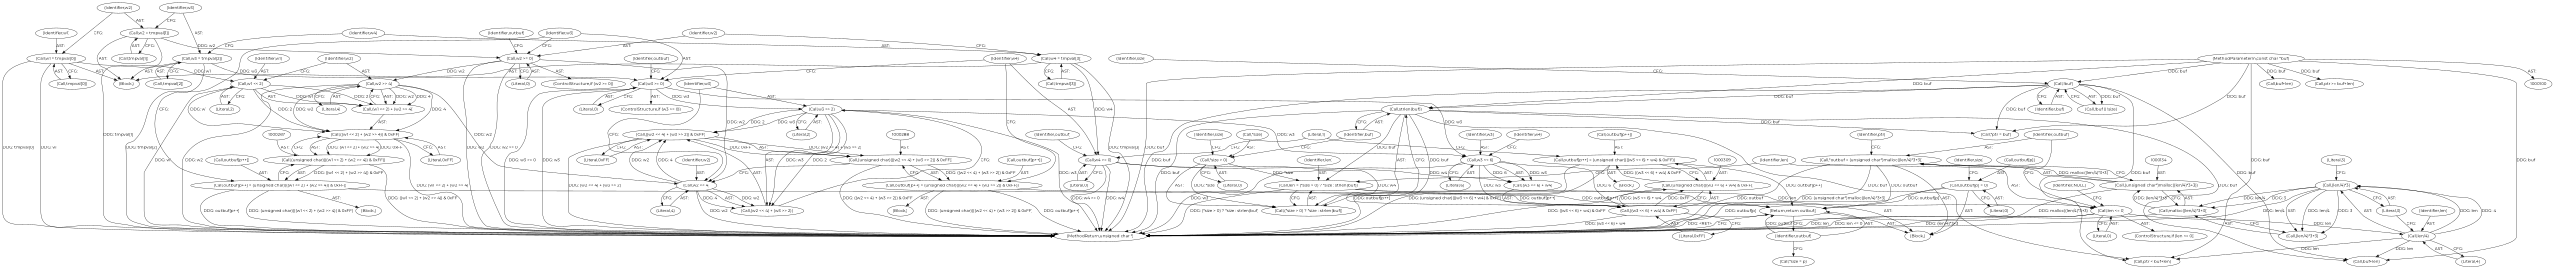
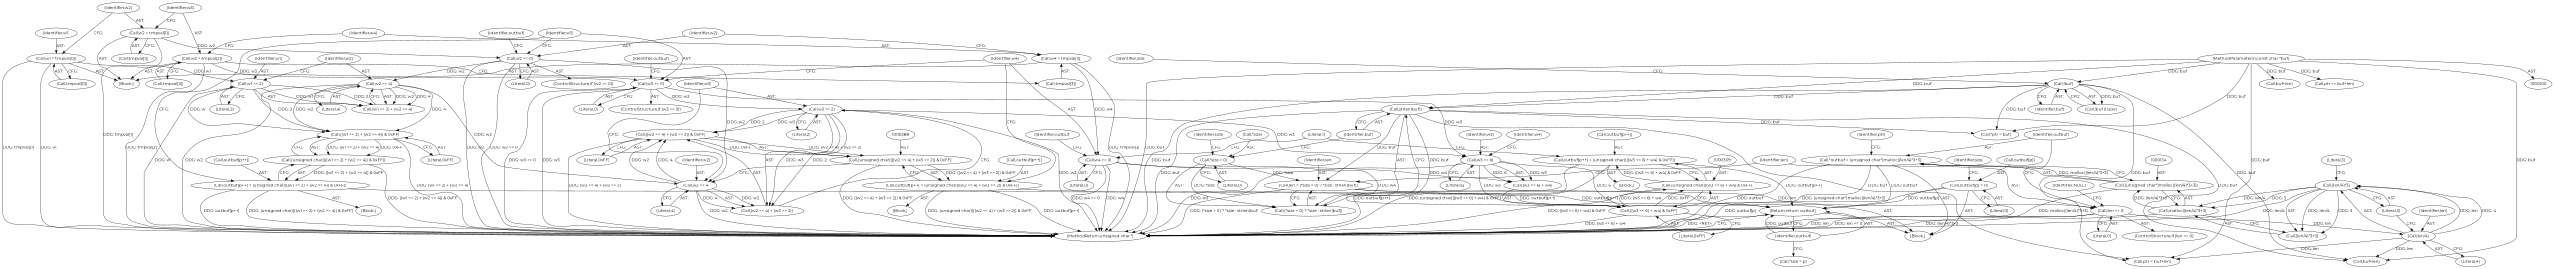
  digraph {
    fontname=Montserrat
    node [fontname=Montserrat]
    edge [fontname=Montserrat]
    n1 [label="(Return,return outbuf;)"]
    n2 [label="(Identifier,outbuf)"]
    n3 [label="(Block,)"]
    n4 [label="(MethodReturn,unsigned char *)"]
    n5 [label="(Call,*size = p)"]
    n6 [label="(Call,outbuf[p++] = (unsigned char)(((w3 << 6) + w4) & 0xFF))"]
    n7 [label="(Call,(unsigned char)(((w3 << 6) + w4) & 0xFF))"]
    n8 [label="(Block,)"]
    n9 [label="(Call,((w3 << 6) + w4) & 0xFF)"]
    n10 [label="(Literal,0xFF)"]
    n11 [label="(Call,w3 << 6)"]
    n12 [label="(Call,(w3 << 6) + w4)"]
    n13 [label="(Literal,6)"]
    n14 [label="(Call,w3 >> 2)"]
    n15 [label="(Call,((w2 << 4) + (w3 >> 2)) & 0xFF)"]
    n16 [label="(Call,(w2 << 4) + (w3 >> 2))"]
    n17 [label="(Literal,2)"]
    n18 [label="(Call,(unsigned char)(((w2 << 4) + (w3 >> 2)) & 0xFF))"]
    n19 [label="(Literal,0xFF)"]
    n20 [label="(Call,w3 >= 0)"]
    n21 [label="(ControlStructure,if (w3 >= 0))"]
    n22 [label="(Literal,0)"]
    n23 [label="(Call,w3 = tmpval[2])"]
    n24 [label="(Block,)"]
    n25 [label="(Call,tmpval[2])"]
    n26 [label="(Call,w4 >= 0)"]
    n27 [label="(Literal,0)"]
    n28 [label="(Call,w4 = tmpval[3])"]
    n29 [label="(Call,tmpval[3])"]
    n30 [label="(Call,outbuf[p] = 0)"]
    n31 [label="(Literal,0)"]
    n32 [label="(Call,*outbuf = (unsigned char*)malloc((len/4)*3+3))"]
    n33 [label="(Call,(unsigned char*)malloc((len/4)*3+3))"]
    n34 [label="(Call,malloc((len/4)*3+3))"]
    n35 [label="(Call,(len/4)*3+3)"]
    n36 [label="(Call,(len/4)*3)"]
    n37 [label="(Literal,3)"]
    n38 [label="(Call,len/4)"]
    n39 [label="(Call,ptr < buf+len)"]
    n40 [label="(Literal,4)"]
    n41 [label="(Call,buf+len)"]
    n42 [label="(Call,len <= 0)"]
    n43 [label="(Literal,0)"]
    n44 [label="(ControlStructure,if (len <= 0))"]
    n45 [label="(Call,len = (*size > 0) ? *size : strlen(buf))"]
    n46 [label="(Call,(*size > 0) ? *size : strlen(buf))"]
    n47 [label="(Call,strlen(buf))"]
    n48 [label="(Call,*size > 0)"]
    n49 [label="(Literal,0)"]
    n50 [label="(Identifier,buf)"]
    n51 [label="(Call,*ptr = buf)"]
    n52 [label="(Call,!buf)"]
    n53 [label="(Identifier,buf)"]
    n54 [label="(Call,!buf || !size)"]
    n55 [label="(MethodParameterIn,const char *buf)"]
    n56 [label="(Call,buf+len)"]
    n57 [label="(Call,ptr >= buf+len)"]
    1000100
    n59 [label="(Call,outbuf[p++] = (unsigned char)(((w1 << 2) + (w2 >> 4)) & 0xFF))"]
    n60 [label="(Call,(unsigned char)(((w1 << 2) + (w2 >> 4)) & 0xFF))"]
    n61 [label="(Block,)"]
    n62 [label="(Call,((w1 << 2) + (w2 >> 4)) & 0xFF)"]
    n63 [label="(Literal,0xFF)"]
    n64 [label="(Call,w1 << 2)"]
    n65 [label="(Call,(w1 << 2) + (w2 >> 4))"]
    n66 [label="(Literal,2)"]
    n67 [label="(Call,w2 >> 4)"]
    n68 [label="(Call,w1 = tmpval[0])"]
    n69 [label="(Call,tmpval[0])"]
    n70 [label="(Call,w2 << 4)"]
    n71 [label="(Literal,4)"]
    n72 [label="(Literal,4)"]
    n73 [label="(Call,w2 >= 0)"]
    n74 [label="(Literal,0)"]
    n75 [label="(ControlStructure,if (w2 >= 0))"]
    n76 [label="(Call,w2 = tmpval[1])"]
    n77 [label="(Call,tmpval[1])"]
    n78 [label="(Call,outbuf[p++] = (unsigned char)(((w2 << 4) + (w3 >> 2)) & 0xFF))"]
    n79 [label="(Block,)"]
    n80 [label="(Literal,1)"]
    n81 [label="(Identifier,len)"]
    n82 [label="(Identifier,w4)"]
    n83 [label="(Identifier,w3)"]
    n84 [label="(Identifier,outbuf)"]
    n85 [label="(Call,outbuf[p++])"]
    n86 [label="(Call,*size)"]
    n87 [label="(Identifier,w2)"]
    n88 [label="(Identifier,len)"]
    n89 [label="(Identifier,ptr)"]
    n90 [label="(Identifier,w2)"]
    n91 [label="(Identifier,w1)"]
    n92 [label="(Identifier,w3)"]
    n93 [label="(Identifier,w3)"]
    n94 [label="(Identifier,w3)"]
    n95 [label="(Identifier,w1)"]
    n96 [label="(Identifier,size)"]
    n97 [label="(Identifier,w2)"]
    n98 [label="(Identifier,w4)"]
    n99 [label="(Call,outbuf[p])"]
    n100 [label="(Identifier,outbuf)"]
    n101 [label="(Identifier,size)"]
    n102 [label="(Call,outbuf[p++])"]
    n103 [label="(Literal,3)"]
    n104 [label="(Call,outbuf[p++])"]
    n105 [label="(Identifier,w2)"]
    n106 [label="(Identifier,outbuf)"]
    n107 [label="(Identifier,size)"]
    n108 [label="(Identifier,len)"]
    n109 [label="(Identifier,w4)"]
    n110 [label="(Identifier,outbuf)"]
    n111 [label="(Identifier,NULL)"]
    1000309
    1000134
-   1000267
    1000288
    n1 -> n2 [label="CFG: "]
    n1 -> n3 [label="AST: "]
    n1 -> n4 [label="DDG: <RET>"]
    n2 -> n1 [label="AST: "]
    n2 -> n1 [label="DDG: outbuf"]
    n2 -> n5 [label="CFG: "]
    n4 -> n1 [label="CFG: "]
    n6 -> n1 [label="DDG: outbuf[p++]"]
    n6 -> n4 [label="DDG: outbuf[p++]"]
    n6 -> n4 [label="DDG: (unsigned char)(((w3 << 6) + w4) & 0xFF)"]
    n6 -> n7 [label="CFG: "]
    n6 -> n8 [label="AST: "]
    n7 -> n4 [label="DDG: ((w3 << 6) + w4) & 0xFF"]
    n7 -> n6 [label="AST: "]
    n7 -> n6 [label="DDG: ((w3 << 6) + w4) & 0xFF"]
    n7 -> n9 [label="CFG: "]
    n9 -> n4 [label="DDG: (w3 << 6) + w4"]
    n9 -> n7 [label="AST: "]
    n9 -> n7 [label="DDG: (w3 << 6) + w4"]
    n9 -> n7 [label="DDG: 0xFF"]
    n9 -> n10 [label="CFG: "]
    n10 -> n9 [label="AST: "]
    n11 -> n4 [label="DDG: w3"]
    n11 -> n9 [label="DDG: w3"]
    n11 -> n9 [label="DDG: 6"]
    n11 -> n12 [label="AST: "]
    n11 -> n12 [label="DDG: w3"]
    n11 -> n12 [label="DDG: 6"]
    n11 -> n13 [label="CFG: "]
    n12 -> n9 [label="AST: "]
    n13 -> n11 [label="AST: "]
    n14 -> n4 [label="DDG: w3"]
    n14 -> n11 [label="DDG: w3"]
    n14 -> n15 [label="DDG: w3"]
    n14 -> n15 [label="DDG: 2"]
    n14 -> n16 [label="AST: "]
    n14 -> n16 [label="DDG: w3"]
    n14 -> n16 [label="DDG: 2"]
    n14 -> n17 [label="CFG: "]
    n15 -> n4 [label="DDG: (w2 << 4) + (w3 >> 2)"]
    n15 -> n18 [label="AST: "]
    n15 -> n18 [label="DDG: (w2 << 4) + (w3 >> 2)"]
    n15 -> n18 [label="DDG: 0xFF"]
    n15 -> n19 [label="CFG: "]
    n16 -> n14 [label="CFG: "]
    n16 -> n15 [label="AST: "]
    n17 -> n14 [label="AST: "]
    n18 -> n4 [label="DDG: ((w2 << 4) + (w3 >> 2)) & 0xFF"]
    n18 -> n70 [label="CFG: "]
    n18 -> n78 [label="AST: "]
    n18 -> n78 [label="DDG: ((w2 << 4) + (w3 >> 2)) & 0xFF"]
    n19 -> n15 [label="AST: "]
    n20 -> n4 [label="DDG: w3 >= 0"]
    n20 -> n4 [label="DDG: w3"]
    n20 -> n11 [label="DDG: w3"]
    n20 -> n14 [label="DDG: w3"]
    n20 -> n21 [label="AST: "]
    n20 -> n22 [label="CFG: "]
    n22 -> n20 [label="AST: "]
    n23 -> n4 [label="DDG: tmpval[2]"]
    n23 -> n20 [label="DDG: w3"]
    n23 -> n24 [label="AST: "]
    n23 -> n25 [label="CFG: "]
    n25 -> n23 [label="AST: "]
    n26 -> n4 [label="DDG: w4 >= 0"]
    n26 -> n4 [label="DDG: w4"]
    n26 -> n9 [label="DDG: w4"]
    n26 -> n12 [label="DDG: w4"]
    n26 -> n27 [label="CFG: "]
    n27 -> n26 [label="AST: "]
    n28 -> n4 [label="DDG: tmpval[3]"]
    n28 -> n24 [label="AST: "]
    n28 -> n26 [label="DDG: w4"]
-   n28 -> n29 [label="CFG: "]
+   n23 -> n29 [label="CFG: "]
    n29 -> n28 [label="AST: "]
    n30 -> n1 [label="DDG: outbuf[p]"]
    n30 -> n3 [label="AST: "]
    n30 -> n4 [label="DDG: outbuf[p]"]
    n30 -> n31 [label="CFG: "]
    n31 -> n30 [label="AST: "]
    n32 -> n1 [label="DDG: outbuf"]
    n32 -> n3 [label="AST: "]
    n32 -> n4 [label="DDG: outbuf"]
    n32 -> n4 [label="DDG: (unsigned char*)malloc((len/4)*3+3)"]
    n32 -> n33 [label="CFG: "]
    n33 -> n4 [label="DDG: malloc((len/4)*3+3)"]
    n33 -> n32 [label="AST: "]
    n33 -> n32 [label="DDG: malloc((len/4)*3+3)"]
    n33 -> n34 [label="CFG: "]
    n34 -> n4 [label="DDG: (len/4)*3+3"]
    n34 -> n33 [label="AST: "]
    n34 -> n33 [label="DDG: (len/4)*3+3"]
    n34 -> n35 [label="CFG: "]
    n35 -> n34 [label="AST: "]
    n36 -> n4 [label="DDG: len/4"]
    n36 -> n34 [label="DDG: len/4"]
    n36 -> n34 [label="DDG: 3"]
    n36 -> n35 [label="AST: "]
    n36 -> n35 [label="DDG: len/4"]
    n36 -> n35 [label="DDG: 3"]
    n36 -> n37 [label="CFG: "]
    n37 -> n36 [label="AST: "]
    n37 -> n38 [label="CFG: "]
    n38 -> n36 [label="AST: "]
    n38 -> n36 [label="DDG: len"]
    n38 -> n36 [label="DDG: 4"]
    n38 -> n39 [label="DDG: len"]
    n38 -> n40 [label="CFG: "]
    n38 -> n41 [label="DDG: len"]
    n40 -> n38 [label="AST: "]
    n42 -> n4 [label="DDG: len"]
    n42 -> n4 [label="DDG: len <= 0"]
    n42 -> n38 [label="DDG: len"]
    n42 -> n43 [label="CFG: "]
    n42 -> n44 [label="AST: "]
    n43 -> n42 [label="AST: "]
    n45 -> n3 [label="AST: "]
    n45 -> n4 [label="DDG: (*size > 0) ? *size : strlen(buf)"]
    n45 -> n42 [label="DDG: len"]
    n45 -> n46 [label="CFG: "]
    n46 -> n45 [label="AST: "]
    n46 -> n47 [label="CFG: "]
    n47 -> n4 [label="DDG: buf"]
    n47 -> n39 [label="DDG: buf"]
    n47 -> n41 [label="DDG: buf"]
    n47 -> n45 [label="DDG: buf"]
    n47 -> n46 [label="AST: "]
    n47 -> n46 [label="DDG: buf"]
    n47 -> n50 [label="CFG: "]
    n47 -> n51 [label="DDG: buf"]
    n48 -> n45 [label="DDG: *size"]
    n48 -> n46 [label="AST: "]
    n48 -> n46 [label="DDG: *size"]
    n48 -> n49 [label="CFG: "]
    n49 -> n48 [label="AST: "]
    n50 -> n47 [label="AST: "]
    n50 -> n48 [label="CFG: "]
    n52 -> n4 [label="DDG: buf"]
    n52 -> n39 [label="DDG: buf"]
    n52 -> n41 [label="DDG: buf"]
    n52 -> n47 [label="DDG: buf"]
    n52 -> n51 [label="DDG: buf"]
    n52 -> n53 [label="CFG: "]
    n52 -> n54 [label="AST: "]
    n52 -> n54 [label="DDG: buf"]
    n53 -> n52 [label="AST: "]
    n54 -> n52 [label="CFG: "]
    n55 -> n4 [label="DDG: buf"]
    n55 -> n39 [label="DDG: buf"]
    n55 -> n41 [label="DDG: buf"]
    n55 -> n47 [label="DDG: buf"]
    n55 -> n51 [label="DDG: buf"]
    n55 -> n52 [label="DDG: buf"]
    n55 -> n56 [label="DDG: buf"]
    n55 -> n57 [label="DDG: buf"]
    n55 -> 1000100 [label="AST: "]
    n59 -> n1 [label="DDG: outbuf[p++]"]
    n59 -> n4 [label="DDG: outbuf[p++]"]
    n59 -> n4 [label="DDG: (unsigned char)(((w1 << 2) + (w2 >> 4)) & 0xFF)"]
    n59 -> n60 [label="CFG: "]
    n59 -> n61 [label="AST: "]
    n60 -> n4 [label="DDG: ((w1 << 2) + (w2 >> 4)) & 0xFF"]
    n60 -> n59 [label="AST: "]
    n60 -> n59 [label="DDG: ((w1 << 2) + (w2 >> 4)) & 0xFF"]
    n60 -> n62 [label="CFG: "]
    n62 -> n4 [label="DDG: (w1 << 2) + (w2 >> 4)"]
    n62 -> n60 [label="AST: "]
    n62 -> n60 [label="DDG: (w1 << 2) + (w2 >> 4)"]
    n62 -> n60 [label="DDG: 0xFF"]
    n62 -> n63 [label="CFG: "]
    n63 -> n62 [label="AST: "]
    n64 -> n4 [label="DDG: w1"]
    n64 -> n62 [label="DDG: w1"]
    n64 -> n62 [label="DDG: 2"]
    n64 -> n65 [label="AST: "]
    n64 -> n65 [label="DDG: w1"]
    n64 -> n65 [label="DDG: 2"]
    n64 -> n66 [label="CFG: "]
-   n65 -> n62 [label="AST: "]
    n65 -> n67 [label="CFG: "]
    n66 -> n64 [label="AST: "]
    n67 -> n4 [label="DDG: w2"]
    n67 -> n62 [label="DDG: w2"]
    n67 -> n62 [label="DDG: 4"]
    n67 -> n65 [label="AST: "]
    n67 -> n65 [label="DDG: w2"]
    n67 -> n65 [label="DDG: 4"]
    n67 -> n70 [label="DDG: w2"]
    n67 -> n71 [label="CFG: "]
    n68 -> n4 [label="DDG: w1"]
    n68 -> n4 [label="DDG: tmpval[0]"]
    n68 -> n24 [label="AST: "]
    n68 -> n64 [label="DDG: w1"]
    n68 -> n69 [label="CFG: "]
    n69 -> n68 [label="AST: "]
    n70 -> n4 [label="DDG: w2"]
    n70 -> n15 [label="DDG: w2"]
    n70 -> n15 [label="DDG: 4"]
    n70 -> n16 [label="AST: "]
    n70 -> n16 [label="DDG: w2"]
    n70 -> n16 [label="DDG: 4"]
    n70 -> n72 [label="CFG: "]
    n71 -> n67 [label="AST: "]
    n72 -> n70 [label="AST: "]
    n73 -> n4 [label="DDG: w2"]
    n73 -> n4 [label="DDG: w2 >= 0"]
    n73 -> n67 [label="DDG: w2"]
    n73 -> n70 [label="DDG: w2"]
    n73 -> n74 [label="CFG: "]
    n73 -> n75 [label="AST: "]
    n74 -> n73 [label="AST: "]
    n76 -> n4 [label="DDG: tmpval[1]"]
    n76 -> n24 [label="AST: "]
    n76 -> n73 [label="DDG: w2"]
    n76 -> n77 [label="CFG: "]
    n77 -> n76 [label="AST: "]
    n78 -> n1 [label="DDG: outbuf[p++]"]
    n78 -> n4 [label="DDG: (unsigned char)(((w2 << 4) + (w3 >> 2)) & 0xFF)"]
    n78 -> n4 [label="DDG: outbuf[p++]"]
    n78 -> n18 [label="CFG: "]
    n78 -> n79 [label="AST: "]
    n80 -> n6 [label="CFG: "]
    n80 -> n26 [label="CFG: "]
    n81 -> n42 [label="AST: "]
    n81 -> n45 [label="CFG: "]
    n82 -> n23 [label="CFG: "]
    n82 -> n28 [label="AST: "]
    n83 -> n23 [label="AST: "]
    n83 -> n76 [label="CFG: "]
    n84 -> n73 [label="CFG: "]
    n85 -> n6 [label="AST: "]
    n86 -> n48 [label="AST: "]
    n87 -> n28 [label="CFG: "]
    n87 -> n73 [label="AST: "]
    n88 -> n38 [label="AST: "]
    n89 -> n32 [label="CFG: "]
    n90 -> n64 [label="CFG: "]
    n90 -> n67 [label="AST: "]
    n91 -> n64 [label="AST: "]
    n92 -> n11 [label="AST: "]
    n93 -> n14 [label="AST: "]
    n93 -> n70 [label="CFG: "]
    n94 -> n20 [label="AST: "]
    n94 -> n59 [label="CFG: "]
    n94 -> n73 [label="CFG: "]
    n95 -> n68 [label="AST: "]
    n96 -> n52 [label="CFG: "]
    n97 -> n70 [label="AST: "]
    n98 -> n11 [label="CFG: "]
    n99 -> n30 [label="AST: "]
    n100 -> n32 [label="AST: "]
    n100 -> n42 [label="CFG: "]
    n101 -> n30 [label="CFG: "]
    n102 -> n59 [label="AST: "]
    n103 -> n36 [label="CFG: "]
    n104 -> n78 [label="AST: "]
    n105 -> n68 [label="CFG: "]
    n105 -> n76 [label="AST: "]
    n106 -> n20 [label="CFG: "]
    n107 -> n48 [label="CFG: "]
    n108 -> n45 [label="AST: "]
    n109 -> n20 [label="CFG: "]
    n109 -> n26 [label="AST: "]
    n109 -> n78 [label="CFG: "]
    n110 -> n26 [label="CFG: "]
    n111 -> n42 [label="CFG: "]
    1000309 -> n7 [label="AST: "]
    1000134 -> n33 [label="AST: "]
-   1000267 -> n60 [label="AST: "]
    1000288 -> n18 [label="AST: "]
  }
